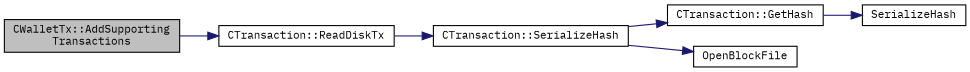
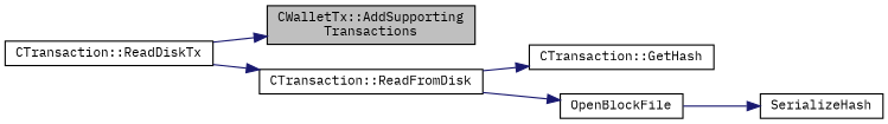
  digraph {
    fontname="IBM Plex Mono"
    rankdir=LR
    node [color=black fillcolor=white fontname="IBM Plex Mono" fontsize=10 shape=record style=filled]
    edge [color=midnightblue fontname="IBM Plex Mono" fontsize=10 labelfontname=Helvetica labelfontsize=10 style=solid]
    n1 [fillcolor=grey75 fontcolor=black height=0.2 label="CWalletTx::AddSupporting\lTransactions" width=0.4]
    n2 [height=0.2 label="CTransaction::ReadDiskTx" width=0.4]
    n3 [height=0.2 label="CTransaction::GetHash" width=0.4]
    n4 [height=0.2 label=SerializeHash width=0.4]
-   n5 [height=0.2 label="CTransaction::SerializeHash" width=0.4]
+   n5 [height=0.2 label="CTransaction::ReadFromDisk" width=0.4]
    n6 [height=0.2 label=OpenBlockFile width=0.4]
-   n1 -> n2
+   n2 -> n1
    n2 -> n5
-   n3 -> n4
+   n6 -> n4
    n5 -> n3
    n5 -> n6
  }
